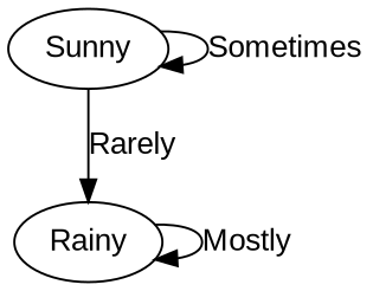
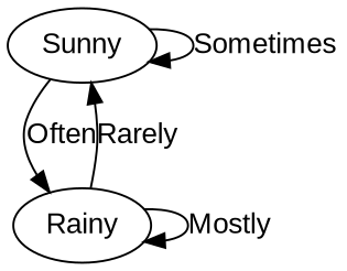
  digraph {
    fontname="Liberation Sans"
    node [fontname="Liberation Sans"]
    edge [fontname="Liberation Sans"]
    n1 [label=Sunny]
    n2 [label=Rainy]
    n1 -> n1 [label=Sometimes]
-   n1 -> n2 [label=Rarely]
+   n1 -> n2 [label=Often]
+   n2 -> n1 [label=Rarely]
    n2 -> n2 [label=Mostly]
  }
